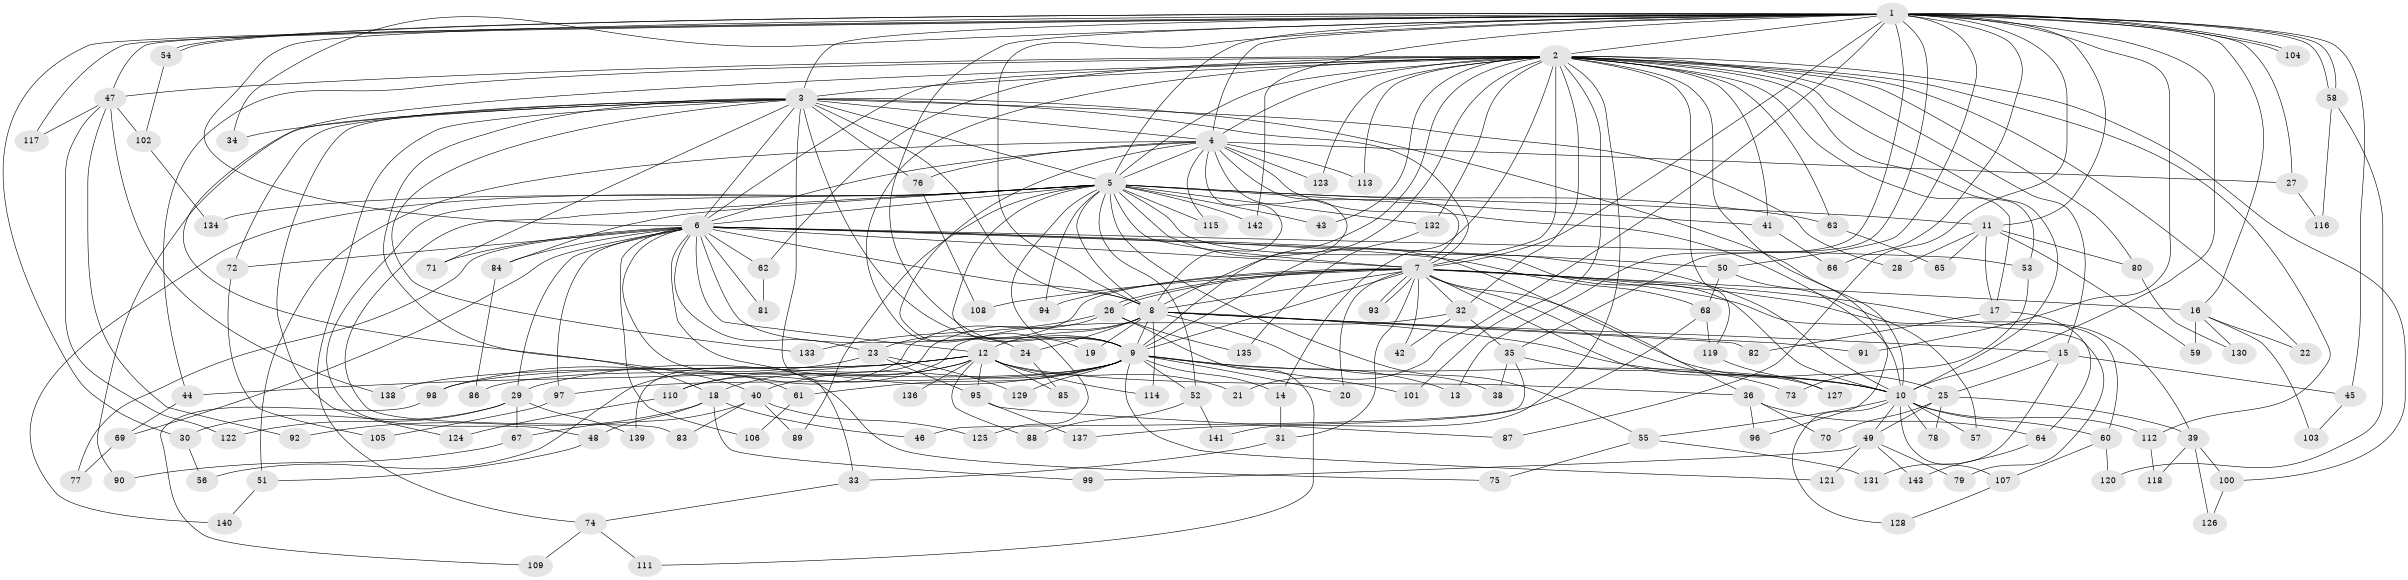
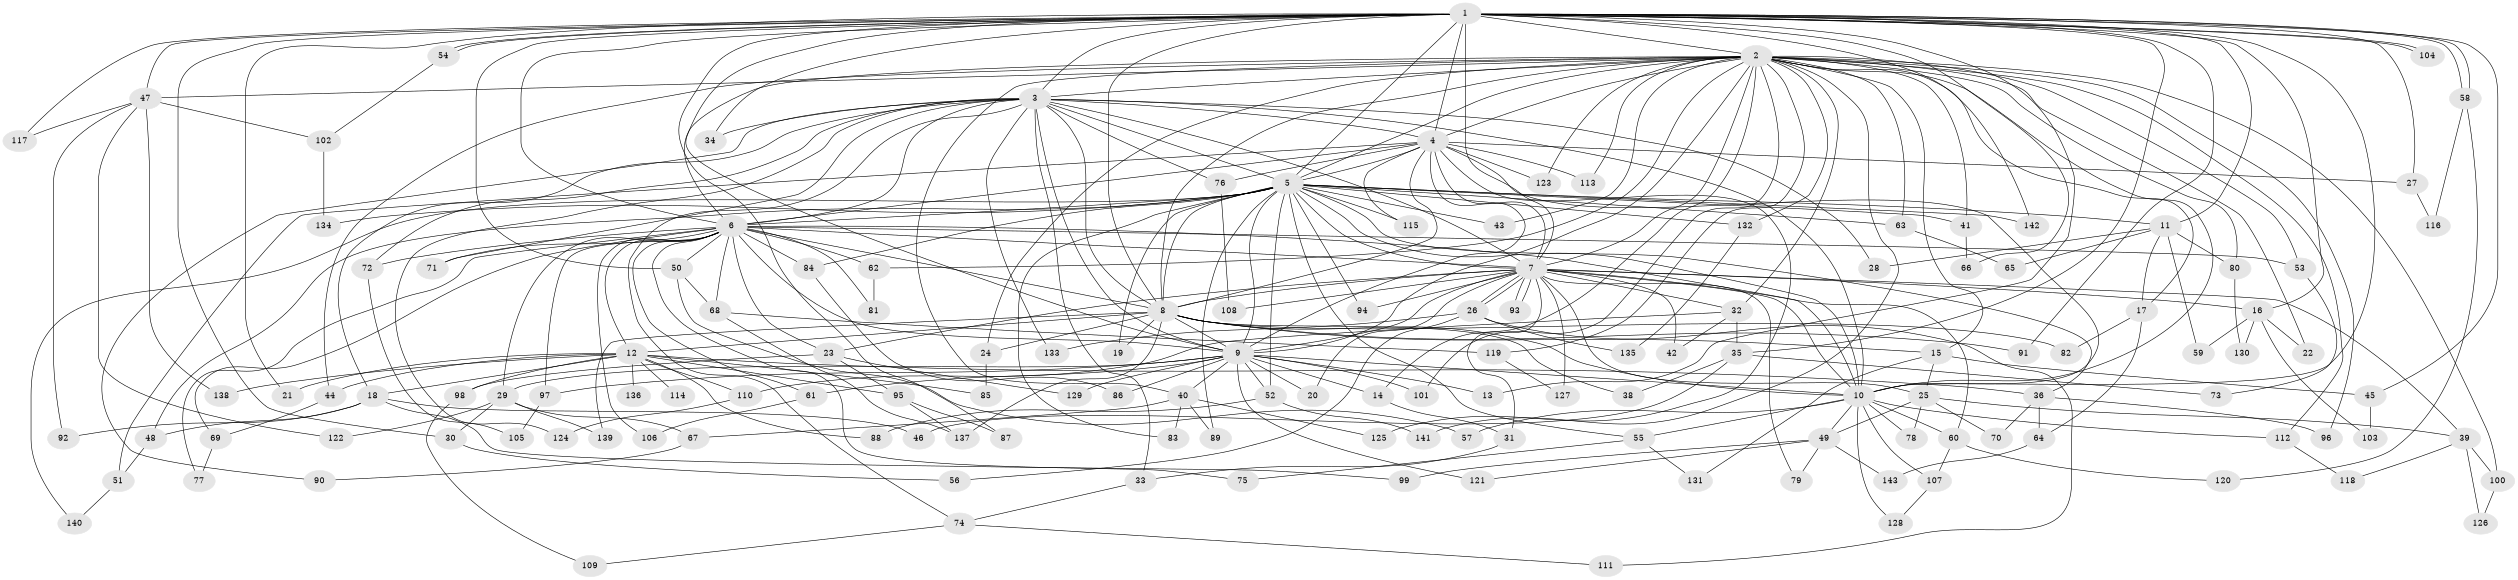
  graph {
    node [color=gray90 style=filled]
    1
    2
    3
    4
    5
    6
    7
    8
    9
    10
    11
    13
    16
    21
    27
    30
    34
    35
    45
    47
    50
    54
    58
    66
    87
    91
    104
    117
    142
    14
    15
    17
    22
    24
    32
    40
    41
    43
    44
    53
    62
    63
    80
    96
    100
    101
    112
    113
    119
    123
    132
    141
    18
    28
    33
    71
    72
    74
    76
    90
    124
    133
    51
    115
    125
    19
    36
    48
    52
    55
    83
    84
    89
    94
    134
    140
    12
    23
    29
    61
    68
    69
    75
    77
    81
    97
    106
    20
    25
    26
    31
    39
    42
    60
    79
    93
    108
    127
    38
    82
    114
    139
    86
    121
    129
    49
    57
    78
    107
    128
    59
    65
    103
    130
    116
    56
    46
    73
    138
    92
    122
    102
    120
    131
    64
    85
    110
    67
    126
    118
    135
    99
    105
    111
    109
    70
    88
    95
    98
    136
    137
    143
    1 -- 2
    1 -- 3
    1 -- 4
    1 -- 5
    1 -- 6
    1 -- 7
    1 -- 8
    1 -- 9
    1 -- 10
    1 -- 11
    1 -- 13
    1 -- 16
    1 -- 21
    1 -- 27
    1 -- 30
    1 -- 34
    1 -- 35
    1 -- 45
    1 -- 47
    1 -- 50
    1 -- 54
    1 -- 54
    1 -- 58
    1 -- 58
    1 -- 66
    1 -- 87
    1 -- 91
    1 -- 104
    1 -- 104
    1 -- 117
    1 -- 142
    2 -- 3
    2 -- 4
    2 -- 5
    2 -- 6
    2 -- 7
    2 -- 8
    2 -- 9
    2 -- 10
    2 -- 47
    2 -- 14
    2 -- 15
    2 -- 17
    2 -- 22
    2 -- 24
    2 -- 32
    2 -- 40
    2 -- 41
    2 -- 43
    2 -- 44
    2 -- 53
    2 -- 62
    2 -- 63
    2 -- 80
    2 -- 96
    2 -- 100
    2 -- 101
    2 -- 112
    2 -- 113
    2 -- 119
    2 -- 123
    2 -- 132
    2 -- 141
    3 -- 4
    3 -- 5
    3 -- 6
    3 -- 7
    3 -- 8
    3 -- 9
    3 -- 10
    3 -- 34
    3 -- 18
    3 -- 28
    3 -- 33
    3 -- 71
    3 -- 72
    3 -- 74
    3 -- 76
    3 -- 90
    3 -- 124
    3 -- 133
    4 -- 5
    4 -- 6
    4 -- 7
    4 -- 8
    4 -- 9
    4 -- 10
    4 -- 27
    4 -- 113
    4 -- 123
    4 -- 76
    4 -- 51
    4 -- 115
    4 -- 125
    5 -- 6
    5 -- 7
    5 -- 8
    5 -- 9
    5 -- 10
    5 -- 11
    5 -- 142
    5 -- 41
    5 -- 43
    5 -- 63
    5 -- 132
    5 -- 115
    5 -- 19
    5 -- 36
    5 -- 48
    5 -- 52
    5 -- 55
    5 -- 83
    5 -- 84
    5 -- 89
    5 -- 94
    5 -- 134
    5 -- 140
    6 -- 7
    6 -- 8
    6 -- 9
    6 -- 10
    6 -- 50
    6 -- 53
    6 -- 62
    6 -- 71
    6 -- 72
    6 -- 84
    6 -- 12
    6 -- 23
    6 -- 29
    6 -- 61
    6 -- 68
    6 -- 69
    6 -- 75
    6 -- 77
    6 -- 81
    6 -- 97
    6 -- 106
    7 -- 8
    7 -- 9
    7 -- 10
    7 -- 16
    7 -- 32
    7 -- 94
    7 -- 23
    7 -- 20
    7 -- 25
    7 -- 26
    7 -- 26
    7 -- 31
    7 -- 39
    7 -- 42
    7 -- 60
    7 -- 79
    7 -- 93
    7 -- 93
    7 -- 108
    7 -- 127
    8 -- 9
    8 -- 10
    8 -- 91
    8 -- 15
    8 -- 24
    8 -- 19
    8 -- 12
    8 -- 38
    8 -- 82
-   8 -- 114
+   8 -- 137
    8 -- 139
    9 -- 10
    9 -- 13
    9 -- 14
    9 -- 40
    9 -- 101
    9 -- 52
    9 -- 29
    9 -- 61
    9 -- 97
    9 -- 20
    9 -- 86
    9 -- 121
    9 -- 129
    10 -- 112
    10 -- 55
    10 -- 60
    10 -- 49
    10 -- 57
    10 -- 78
    10 -- 107
    10 -- 128
    11 -- 17
    11 -- 80
    11 -- 28
    11 -- 59
    11 -- 65
    16 -- 22
    16 -- 59
    16 -- 103
    16 -- 130
    27 -- 116
    30 -- 56
    35 -- 38
    35 -- 46
    35 -- 73
    45 -- 103
    47 -- 117
    47 -- 138
    47 -- 92
    47 -- 122
    47 -- 102
    50 -- 68
    50 -- 57
    54 -- 102
    58 -- 116
    58 -- 120
    14 -- 31
    15 -- 45
    15 -- 25
    15 -- 131
    17 -- 82
    17 -- 64
    24 -- 85
    32 -- 35
    32 -- 42
    32 -- 110
    40 -- 125
    40 -- 83
    40 -- 89
    40 -- 67
    41 -- 66
    44 -- 69
    53 -- 73
    62 -- 81
    63 -- 65
    80 -- 130
    100 -- 126
    112 -- 118
    119 -- 127
    132 -- 135
    18 -- 48
    18 -- 46
    18 -- 92
    18 -- 99
    33 -- 74
    72 -- 105
    74 -- 111
    74 -- 109
    76 -- 108
    51 -- 140
    36 -- 96
    36 -- 64
    36 -- 70
    48 -- 51
    52 -- 141
    52 -- 88
    55 -- 75
    55 -- 131
    84 -- 86
    12 -- 21
    12 -- 44
    12 -- 18
    12 -- 36
    12 -- 114
    12 -- 138
    12 -- 85
    12 -- 110
    12 -- 88
    12 -- 95
    12 -- 98
    12 -- 136
    23 -- 129
    23 -- 95
    23 -- 98
    29 -- 30
    29 -- 139
    29 -- 122
    29 -- 67
    61 -- 106
    68 -- 119
    68 -- 137
    69 -- 77
    97 -- 105
    25 -- 39
    25 -- 49
    25 -- 78
    25 -- 70
    26 -- 133
    26 -- 56
    26 -- 135
    26 -- 111
    31 -- 33
    39 -- 100
    39 -- 126
    39 -- 118
    60 -- 107
    60 -- 120
    49 -- 79
    49 -- 121
    49 -- 99
    49 -- 143
    107 -- 128
    102 -- 134
    64 -- 143
    110 -- 124
    67 -- 90
    95 -- 87
    95 -- 137
    98 -- 109
  }
